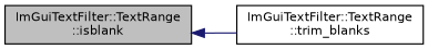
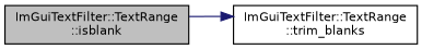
  digraph {
    rankdir=LR
    node [color=black fontname=Helvetica fontsize=10 shape=record style=filled]
    n1 [fillcolor=grey75 fontcolor=black height=0.2 label="ImGuiTextFilter::TextRange\l::isblank" width=0.4]
    n2 [fillcolor=white height=0.2 label="ImGuiTextFilter::TextRange\l::trim_blanks" width=0.4]
-   n1 -> n2 [color=midnightblue dir=back fontname=Helvetica fontsize=10 labelfontname=Helvetica labelfontsize=10 style=solid]
+   n2 -> n1 [color=midnightblue dir=back fontname=Helvetica fontsize=10 labelfontname=Helvetica labelfontsize=10 style=solid]
  }
